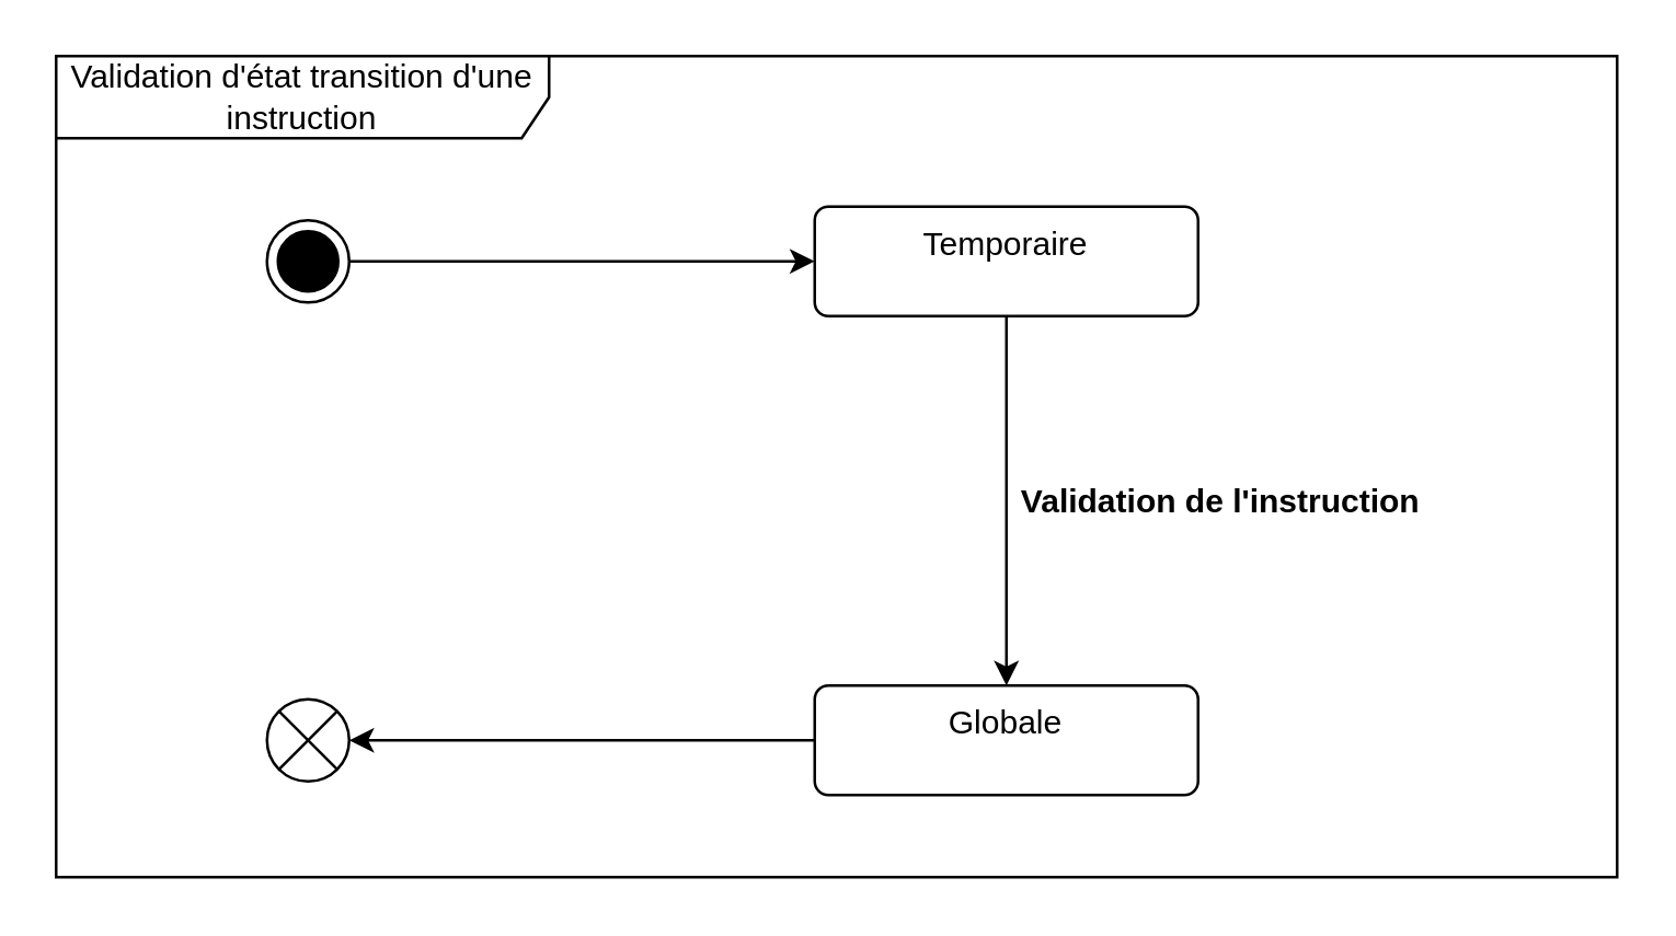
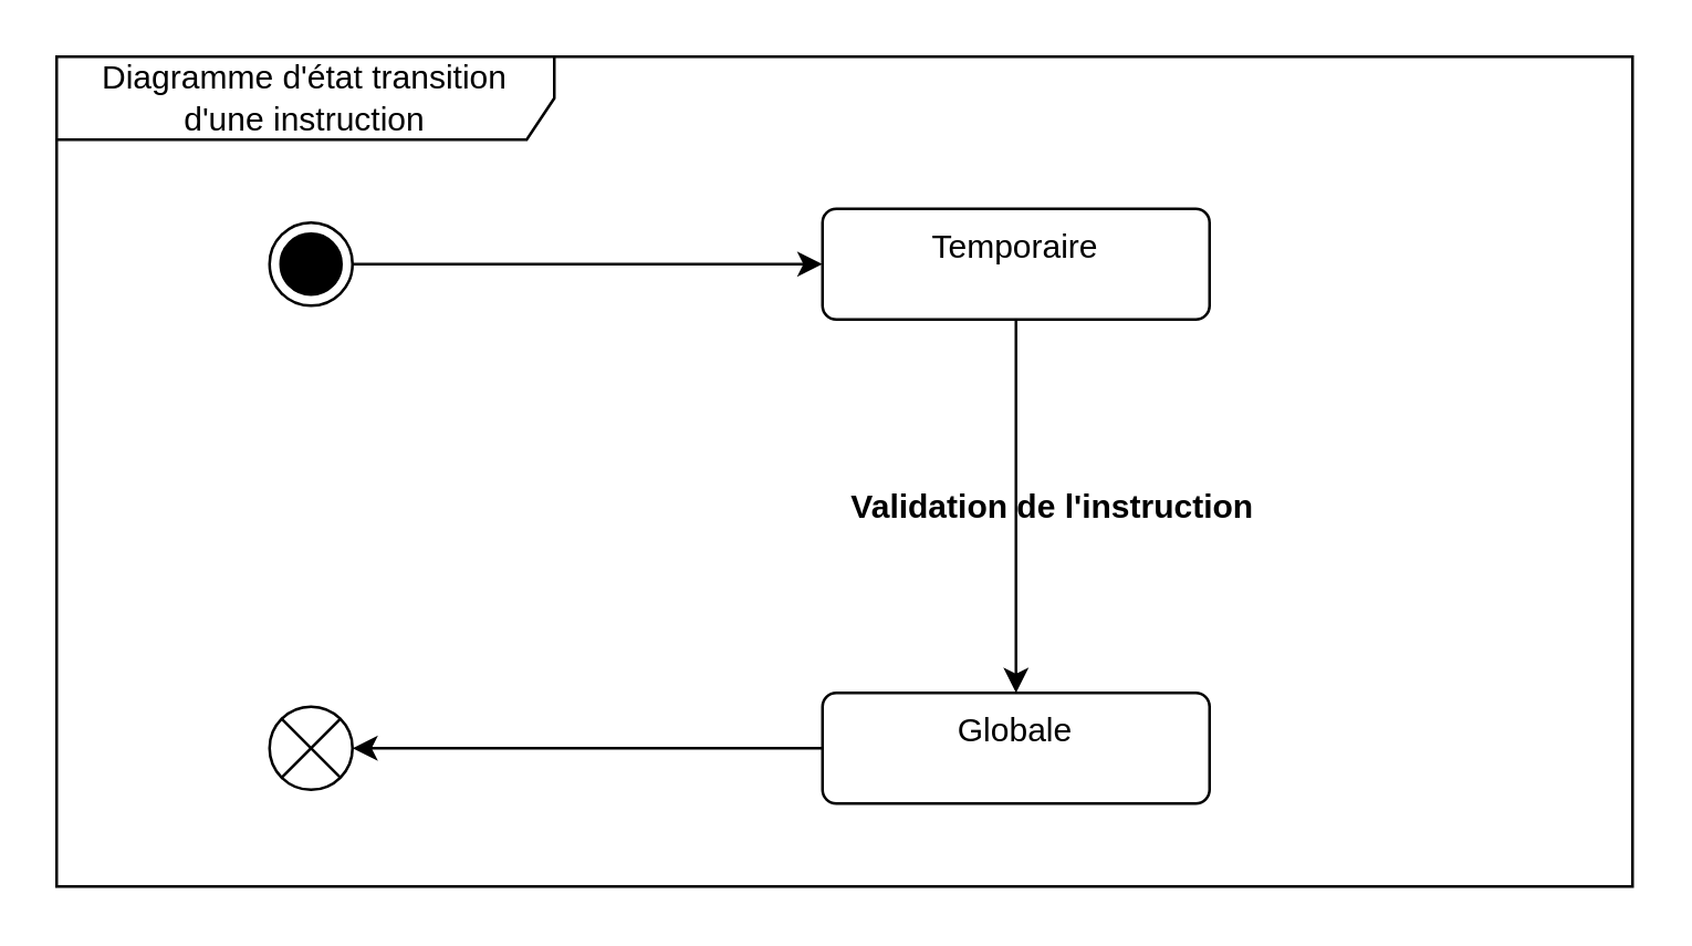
  <mxCell id="0" />
  <mxCell id="1" parent="0" />
  <mxCell id="2" style="edgeStyle=orthogonalEdgeStyle;rounded=0;orthogonalLoop=1;jettySize=auto;html=1;entryX=0.5;entryY=0;entryDx=0;entryDy=0;" edge="1" parent="1" source="3" target="5"><mxGeometry relative="1" as="geometry" /></mxCell>
  <mxCell id="3" value="Temporaire" style="html=1;align=center;verticalAlign=top;rounded=1;absoluteArcSize=1;arcSize=10;dashed=0;whiteSpace=wrap;" vertex="1" parent="1"><mxGeometry x="297" y="75" width="140" height="40" as="geometry" /></mxCell>
  <mxCell id="4" style="edgeStyle=orthogonalEdgeStyle;rounded=0;orthogonalLoop=1;jettySize=auto;html=1;entryX=1;entryY=0.5;entryDx=0;entryDy=0;" edge="1" parent="1" source="5" target="8"><mxGeometry relative="1" as="geometry" /></mxCell>
  <mxCell id="5" value="Globale" style="html=1;align=center;verticalAlign=top;rounded=1;absoluteArcSize=1;arcSize=10;dashed=0;whiteSpace=wrap;" vertex="1" parent="1"><mxGeometry x="297" y="250" width="140" height="40" as="geometry" /></mxCell>
  <mxCell id="6" style="edgeStyle=orthogonalEdgeStyle;rounded=0;orthogonalLoop=1;jettySize=auto;html=1;entryX=0;entryY=0.5;entryDx=0;entryDy=0;" edge="1" parent="1" source="7" target="3"><mxGeometry relative="1" as="geometry" /></mxCell>
  <mxCell id="7" value="" style="ellipse;html=1;shape=endState;fillColor=strokeColor;" vertex="1" parent="1"><mxGeometry x="97" y="80" width="30" height="30" as="geometry" /></mxCell>
  <mxCell id="8" value="" style="shape=sumEllipse;perimeter=ellipsePerimeter;html=1;backgroundOutline=1;" vertex="1" parent="1"><mxGeometry x="97" y="255" width="30" height="30" as="geometry" /></mxCell>
- <mxCell id="9" value="Validation d'état transition d'une instruction" style="shape=umlFrame;whiteSpace=wrap;html=1;pointerEvents=0;width=180;height=30;" vertex="1" parent="1"><mxGeometry x="20" y="20" width="570" height="300" as="geometry" /></mxCell>
- <mxCell id="10" value="Validation de l'instruction" style="text;align=center;fontStyle=1;verticalAlign=middle;spacingLeft=3;spacingRight=3;strokeColor=none;rotatable=0;points=[[0,0.5],[1,0.5]];portConstraint=eastwest;html=1;" vertex="1" parent="1"><mxGeometry x="360" y="170" width="170" height="26" as="geometry" /></mxCell>
+ <mxCell id="9" value="Diagramme d'état transition d'une instruction" style="shape=umlFrame;whiteSpace=wrap;html=1;pointerEvents=0;width=180;height=30;" vertex="1" parent="1"><mxGeometry x="20" y="20" width="570" height="300" as="geometry" /></mxCell>
+ <mxCell id="10" value="Validation de l'instruction" style="text;align=center;fontStyle=1;verticalAlign=middle;spacingLeft=3;spacingRight=3;strokeColor=none;rotatable=0;points=[[0,0.5],[1,0.5]];portConstraint=eastwest;html=1;" vertex="1" parent="1"><mxGeometry x="295" y="170" width="170" height="26" as="geometry" /></mxCell>
